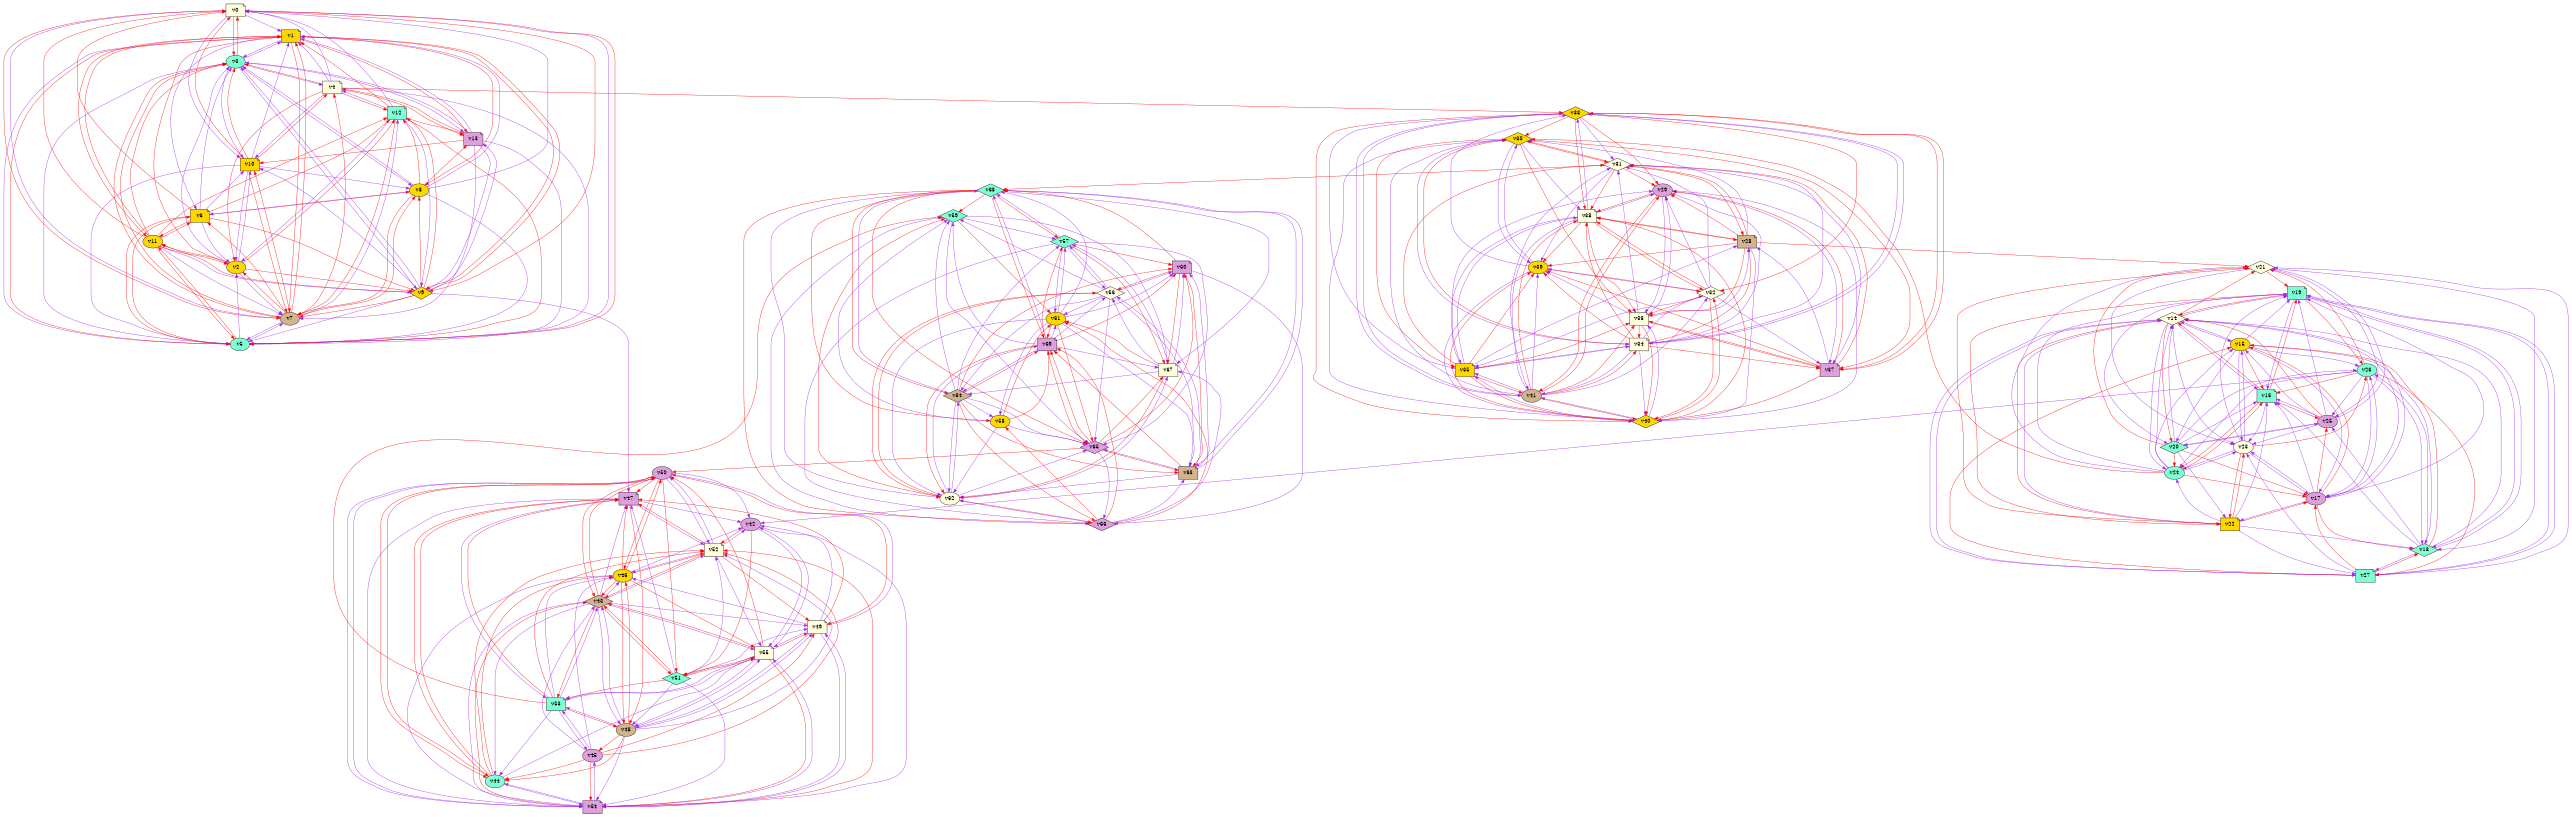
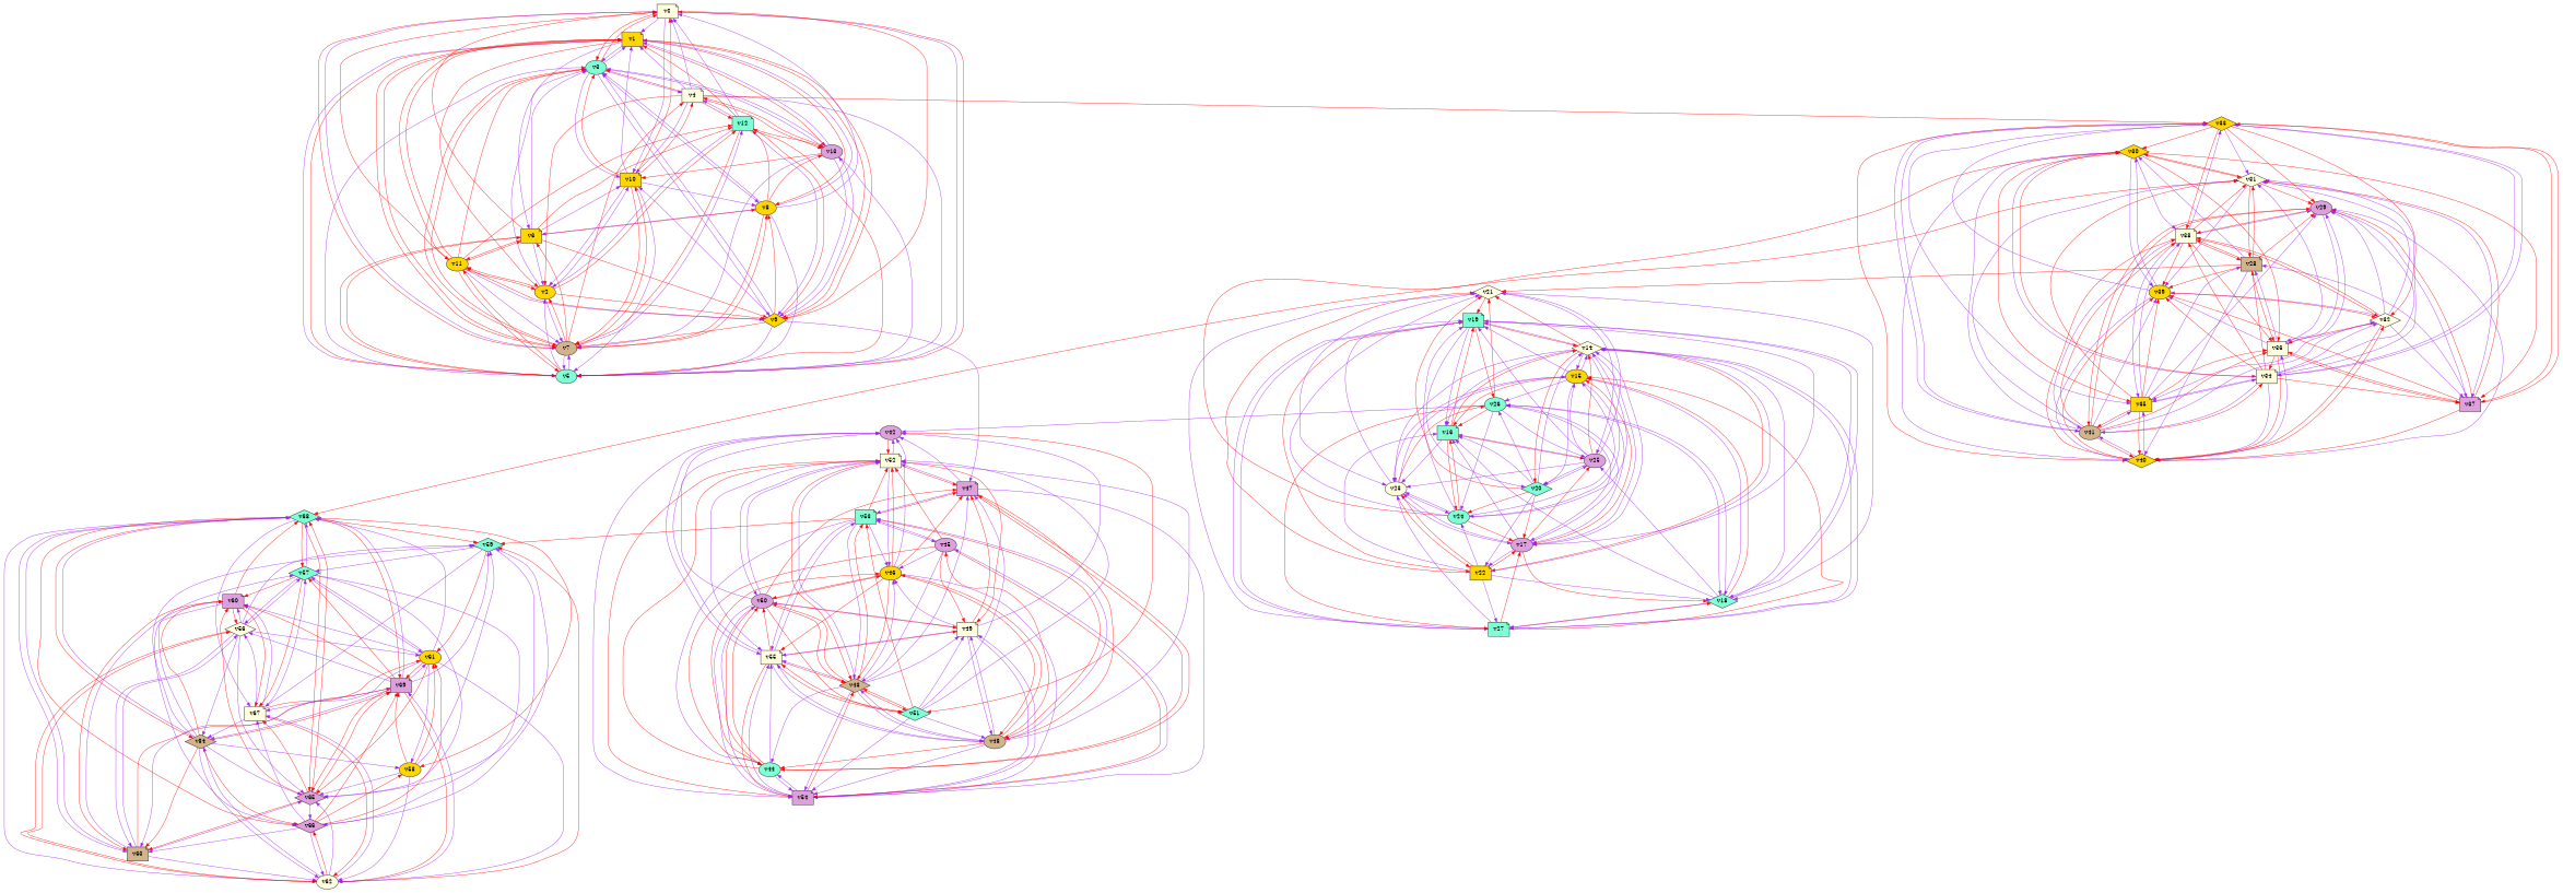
  digraph {
    node [fillcolor=gold player=0 priority=0 shape=note style=filled]
    edge [color=purple]
    v0 [fillcolor=lightyellow]
    v1 [priority=1]
    v3 [fillcolor=aquamarine shape=ellipse]
    v5 [fillcolor=aquamarine priority=1 shape=ellipse]
    v7 [fillcolor=tan player=1 shape=ellipse]
    v9 [player=1 shape=diamond]
    v10 [player=1 priority=1]
    v2 [priority=1 shape=ellipse]
    v6 [priority=1]
    v8 [shape=ellipse]
    v11 [priority=1 shape=ellipse]
-   v13 [fillcolor=plum priority=1]
+   v13 [fillcolor=plum priority=1 shape=ellipse]
    v4 [fillcolor=lightyellow]
    v12 [fillcolor=aquamarine player=1]
    v47 [fillcolor=plum player=1]
    v33 [priority=1 shape=diamond]
    v30 [shape=diamond]
    v29 [fillcolor=plum shape=ellipse]
    v31 [fillcolor=lightyellow player=1 shape=diamond]
    v38 [fillcolor=lightyellow player=1 priority=1]
    v40 [player=1 shape=diamond]
    v37 [fillcolor=plum player=1]
    v41 [fillcolor=tan shape=ellipse]
    v34 [fillcolor=lightyellow]
    v35
    v32 [fillcolor=lightyellow player=1 shape=diamond]
    v42 [fillcolor=plum player=1 priority=1 shape=ellipse]
    v52 [fillcolor=lightyellow player=1 priority=1]
    v54 [fillcolor=plum player=1 priority=1]
    v44 [fillcolor=aquamarine priority=1 shape=ellipse]
    v48 [fillcolor=tan player=1 priority=1 shape=ellipse]
    v53 [fillcolor=aquamarine player=1]
    v14 [fillcolor=lightyellow shape=diamond]
    v15 [shape=ellipse]
    v16 [fillcolor=aquamarine player=1 priority=1]
    v17 [fillcolor=plum priority=1 shape=ellipse]
    v19 [fillcolor=aquamarine player=1 priority=1]
    v20 [fillcolor=aquamarine player=1 priority=1 shape=diamond]
    v21 [fillcolor=lightyellow player=1 priority=1 shape=diamond]
    v22 [player=1]
    v23 [fillcolor=lightyellow player=1 priority=1 shape=ellipse]
    v24 [fillcolor=aquamarine priority=1 shape=ellipse]
    v27 [fillcolor=aquamarine]
    v18 [fillcolor=aquamarine player=1 shape=diamond]
    v26 [fillcolor=aquamarine player=1 shape=ellipse]
    v25 [fillcolor=plum priority=1 shape=ellipse]
    v36 [fillcolor=lightyellow player=1]
    v39 [player=1 priority=1 shape=ellipse]
    v51 [fillcolor=aquamarine priority=1 shape=diamond]
    v55 [fillcolor=lightyellow player=1]
    v28 [fillcolor=tan]
    v68 [fillcolor=aquamarine priority=1 shape=diamond]
    v59 [fillcolor=aquamarine player=1 priority=1 shape=diamond]
    v57 [fillcolor=aquamarine shape=diamond]
    v62 [fillcolor=lightyellow player=1 priority=1 shape=ellipse]
    v63 [fillcolor=tan]
    n57 [fillcolor=tan label=v84 priority=1 shape=diamond]
    v65 [fillcolor=plum priority=1 shape=diamond]
    v66 [fillcolor=plum player=1 shape=diamond]
    v67 [fillcolor=lightyellow priority=1]
    v58 [shape=ellipse]
    v69 [fillcolor=plum player=1 priority=1]
    v43 [fillcolor=tan player=1 priority=1 shape=diamond]
    v49 [fillcolor=lightyellow player=1]
    v46 [player=1 shape=ellipse]
    v50 [fillcolor=plum shape=ellipse]
    v45 [fillcolor=plum player=1 shape=ellipse]
    v61 [shape=ellipse]
    v56 [fillcolor=lightyellow player=1 priority=1 shape=diamond]
    v60 [fillcolor=plum priority=1]
    v0 -> v1
    v0 -> v3 [color=red]
    v0 -> v5
    v0 -> v7 [color=red]
    v0 -> v9 [color=red]
    v0 -> v10
    v1 -> v3
    v1 -> v5
    v1 -> v7 [color=red]
    v1 -> v9 [color=red]
    v1 -> v2 [color=red]
    v1 -> v6
    v1 -> v8 [color=red]
    v1 -> v11 [color=red]
    v1 -> v13 [color=red]
    v3 -> v0 [color=red]
    v3 -> v1
    v3 -> v7 [color=red]
    v3 -> v9
    v3 -> v10
    v3 -> v8
    v3 -> v13
    v3 -> v4
    v5 -> v0 [color=red]
    v5 -> v1 [color=red]
    v5 -> v3
    v5 -> v7
    v5 -> v2
    v5 -> v6 [color=red]
    v5 -> v11 [color=red]
    v7 -> v0
    v7 -> v1 [color=red]
    v7 -> v3 [color=red]
    v7 -> v5
    v7 -> v10 [color=red]
    v7 -> v2 [color=red]
    v7 -> v6 [color=red]
    v7 -> v8 [color=red]
    v7 -> v4 [color=red]
    v7 -> v12
    v9 -> v1 [color=red]
    v9 -> v3
    v9 -> v5
    v9 -> v7 [color=red]
    v9 -> v10
    v9 -> v8 [color=red]
    v9 -> v11 [color=red]
    v9 -> v13
    v9 -> v12 [color=red]
    v9 -> v47
    v10 -> v0 [color=red]
    v10 -> v1
    v10 -> v3 [color=red]
    v10 -> v5
    v10 -> v7 [color=red]
    v10 -> v2
    v10 -> v8
    v10 -> v4 [color=red]
    v2 -> v3
    v2 -> v7
    v2 -> v9 [color=red]
    v2 -> v10
    v2 -> v11 [color=red]
    v2 -> v12 [color=red]
    v6 -> v0 [color=red]
    v6 -> v3
    v6 -> v5 [color=red]
    v6 -> v9 [color=red]
    v6 -> v10
    v6 -> v2
    v6 -> v8 [color=red]
    v6 -> v11 [color=red]
    v6 -> v12 [color=red]
    v8 -> v0
    v8 -> v1
    v8 -> v3
    v8 -> v5
    v8 -> v7 [color=red]
    v8 -> v6
    v8 -> v13 [color=red]
    v8 -> v12 [color=red]
    v11 -> v0 [color=red]
    v11 -> v1 [color=red]
    v11 -> v3 [color=red]
    v11 -> v5 [color=red]
    v11 -> v7
    v11 -> v9
    v11 -> v2 [color=red]
    v11 -> v6 [color=red]
    v11 -> v12 [color=red]
    v13 -> v1
    v13 -> v3
    v13 -> v5
    v13 -> v7
    v13 -> v9
    v13 -> v10 [color=red]
    v13 -> v4 [color=red]
    v4 -> v0
    v4 -> v1
    v4 -> v3 [color=red]
    v4 -> v5
    v4 -> v10
    v4 -> v2 [color=red]
    v4 -> v13 [color=red]
    v4 -> v12 [color=red]
    v4 -> v33 [color=red]
    v12 -> v0
    v12 -> v1 [color=red]
    v12 -> v5 [color=red]
    v12 -> v7 [color=red]
    v12 -> v9
    v12 -> v2
    v12 -> v13 [color=red]
    v12 -> v4
    v47 -> v42
    v47 -> v52
    v47 -> v54
    v47 -> v44 [color=red]
    v47 -> v48 [color=red]
    v47 -> v53
    v33 -> v30 [color=red]
    v33 -> v29 [color=red]
    v33 -> v31
    v33 -> v38 [color=red]
    v33 -> v40 [color=red]
    v33 -> v37 [color=red]
    v33 -> v41
    v33 -> v34
    v33 -> v35
    v33 -> v32 [color=red]
    v30 -> v31 [color=red]
    v30 -> v38
    v30 -> v37 [color=red]
    v30 -> v34
    v30 -> v35 [color=red]
    v30 -> v36 [color=red]
    v30 -> v39
    v29 -> v38 [color=red]
    v29 -> v37
    v29 -> v41 [color=red]
    v29 -> v36
    v31 -> v30 [color=red]
    v31 -> v29 [color=red]
-   v31 -> v38 [color=red]
+   v38 -> v31 [color=red]
    v31 -> v37
    v31 -> v39
    v31 -> v28 [color=red]
    v31 -> v68 [color=red]
    v38 -> v33
    v38 -> v29
    v38 -> v41
    v38 -> v35
    v38 -> v32 [color=red]
    v38 -> v36 [color=red]
    v38 -> v39 [color=red]
    v38 -> v28 [color=red]
    v40 -> v30
    v40 -> v29
    v40 -> v38 [color=red]
    v40 -> v41
    v40 -> v35
    v40 -> v32 [color=red]
    v40 -> v36
    v40 -> v39 [color=red]
    v37 -> v33 [color=red]
    v37 -> v29 [color=red]
    v37 -> v31 [color=red]
    v37 -> v40 [color=red]
    v37 -> v36 [color=red]
    v37 -> v39 [color=red]
    v37 -> v28
    v41 -> v33
    v41 -> v30
    v41 -> v29 [color=red]
    v41 -> v31
    v41 -> v38 [color=red]
    v41 -> v40 [color=red]
    v41 -> v34 [color=red]
    v41 -> v35
    v41 -> v32
    v41 -> v36 [color=red]
    v41 -> v39
    v34 -> v33
    v34 -> v30 [color=red]
    v34 -> v29
    v34 -> v31
    v34 -> v38 [color=red]
    v34 -> v40
    v34 -> v37 [color=red]
    v34 -> v41
    v34 -> v35
    v34 -> v32
    v34 -> v39 [color=red]
    v34 -> v28 [color=red]
    v35 -> v29
    v35 -> v31 [color=red]
    v35 -> v38
    v35 -> v40 [color=red]
    v35 -> v41 [color=red]
    v35 -> v34
    v35 -> v36 [color=red]
    v35 -> v39 [color=red]
    v35 -> v28
    v32 -> v29
    v32 -> v31
    v32 -> v38 [color=red]
    v32 -> v40 [color=red]
    v32 -> v37
    v32 -> v35
    v32 -> v36 [color=red]
    v32 -> v39
    v42 -> v52 [color=red]
    v42 -> v54
    v42 -> v51 [color=red]
    v42 -> v55
    v52 -> v47 [color=red]
    v52 -> v42
    v52 -> v55
    v52 -> v43 [color=red]
    v52 -> v49 [color=red]
    v52 -> v46
    v52 -> v50
    v54 -> v52 [color=red]
    v54 -> v44
    v54 -> v55
    v54 -> v43 [color=red]
    v54 -> v49
    v54 -> v50
    v54 -> v45
    v44 -> v47 [color=red]
    v44 -> v52 [color=red]
    v44 -> v54
    v44 -> v55
    v44 -> v46 [color=red]
    v44 -> v50 [color=red]
    v48 -> v52
    v48 -> v54
    v48 -> v44 [color=red]
    v48 -> v53
    v48 -> v55
    v48 -> v43
    v48 -> v49
    v48 -> v46 [color=red]
    v48 -> v45 [color=red]
    v53 -> v47 [color=red]
    v53 -> v52 [color=red]
    v53 -> v44
    v53 -> v48 [color=red]
    v53 -> v55
    v53 -> v59 [color=red]
    v53 -> v43
    v53 -> v46
    v53 -> v45
    v14 -> v15
    v14 -> v16
    v14 -> v17
    v14 -> v19
    v14 -> v20 [color=red]
    v14 -> v21 [color=red]
    v14 -> v22 [color=red]
    v14 -> v23
    v14 -> v24
    v14 -> v27
    v15 -> v14
    v15 -> v16 [color=red]
    v15 -> v17
    v15 -> v19
    v15 -> v20
    v15 -> v23
    v15 -> v18
    v15 -> v26
    v16 -> v14 [color=red]
    v16 -> v19 [color=red]
    v16 -> v23
    v16 -> v24 [color=red]
    v16 -> v25 [color=red]
    v17 -> v14
    v17 -> v15 [color=red]
    v17 -> v16
-   v17 -> v19
+   v19 -> v17
    v17 -> v22
    v17 -> v23
    v17 -> v18 [color=red]
    v17 -> v26
    v17 -> v25 [color=red]
    v19 -> v14 [color=red]
    v19 -> v16
    v19 -> v20
    v19 -> v22 [color=red]
    v19 -> v27
    v19 -> v18
    v19 -> v26 [color=red]
    v20 -> v14
    v20 -> v16
    v20 -> v17 [color=red]
    v20 -> v21 [color=red]
    v20 -> v22
    v20 -> v24 [color=red]
    v20 -> v26
    v20 -> v25
    v21 -> v19 [color=red]
    v21 -> v23
    v21 -> v18
    v21 -> v25
    v22 -> v14
    v22 -> v16
    v22 -> v17 [color=red]
    v22 -> v21 [color=red]
    v22 -> v23 [color=red]
    v22 -> v24
    v22 -> v27
    v22 -> v18
    v23 -> v15
    v23 -> v17
    v23 -> v19
    v23 -> v22 [color=red]
    v23 -> v24
    v23 -> v26 [color=red]
    v24 -> v30 [color=red]
    v24 -> v14
    v24 -> v15
    v24 -> v16 [color=red]
    v24 -> v17 [color=red]
    v24 -> v19
    v24 -> v21
    v24 -> v23
    v27 -> v14
    v27 -> v15 [color=red]
    v27 -> v17 [color=red]
    v27 -> v19
    v27 -> v21
    v27 -> v23
    v27 -> v18 [color=red]
    v18 -> v14
    v18 -> v15 [color=red]
    v18 -> v16
    v18 -> v19
    v18 -> v27
    v18 -> v26
    v18 -> v25
    v26 -> v42
    v26 -> v16 [color=red]
    v26 -> v17
    v26 -> v21 [color=red]
    v26 -> v24
    v26 -> v27 [color=red]
    v26 -> v18
    v26 -> v25
    v25 -> v14 [color=red]
    v25 -> v15
    v25 -> v16
    v25 -> v19
    v25 -> v20
    v25 -> v21
    v25 -> v23
    v36 -> v29
    v36 -> v31
    v36 -> v40 [color=red]
    v36 -> v37 [color=red]
    v36 -> v34 [color=red]
    v36 -> v39
    v36 -> v28
    v39 -> v33
    v39 -> v30
    v39 -> v40
    v39 -> v32 [color=red]
    v51 -> v47
    v51 -> v52
    v51 -> v54
    v51 -> v48
    v51 -> v53 [color=red]
    v51 -> v55 [color=red]
    v51 -> v43 [color=red]
    v51 -> v49
    v55 -> v42
    v55 -> v54 [color=red]
    v55 -> v48
    v55 -> v53
    v55 -> v51 [color=red]
    v55 -> v43 [color=red]
    v55 -> v49 [color=red]
    v55 -> v50 [color=red]
    v28 -> v30
    v28 -> v29 [color=red]
    v28 -> v31 [color=red]
    v28 -> v38 [color=red]
    v28 -> v40
    v28 -> v21 [color=red]
    v28 -> v36 [color=red]
    v28 -> v39 [color=red]
    v68 -> v59 [color=red]
    v68 -> v57 [color=red]
    v68 -> v62
    v68 -> v63
    v68 -> n57 [color=red]
    v68 -> v65 [color=red]
    v68 -> v66 [color=red]
    v68 -> v67
    v68 -> v58 [color=red]
    v68 -> v69 [color=red]
    v59 -> v57
    v59 -> v65
    v59 -> v67
    v59 -> v61 [color=red]
    v57 -> v68
    v57 -> v65
    v57 -> v66
    v57 -> v67 [color=red]
    v57 -> v61
    v57 -> v56
    v57 -> v60 [color=red]
    v62 -> v59 [color=red]
    v62 -> n57
    v62 -> v65
    v62 -> v66 [color=red]
    v62 -> v67
    v62 -> v69
    v62 -> v56 [color=red]
    v63 -> v68
    v63 -> v62
    v63 -> v65
    v63 -> v69 [color=red]
    v63 -> v56
    v63 -> v60
    n57 -> v68
    n57 -> v59
    n57 -> v57
    n57 -> v62
    n57 -> v63 [color=red]
    n57 -> v65
    n57 -> v66 [color=red]
    n57 -> v58
    n57 -> v69 [color=red]
    n57 -> v60 [color=red]
-   v65 -> v50 [color=red]
+   v65 -> v68 [color=red]
    v65 -> v63 [color=red]
    v65 -> v66
    v65 -> v67 [color=red]
    v65 -> v69 [color=red]
    v65 -> v60 [color=red]
    v66 -> v59
    v66 -> v62
    v66 -> v63
    v66 -> v67
    v66 -> v58 [color=red]
    v66 -> v69 [color=red]
    v66 -> v61 [color=red]
    v67 -> v57
    v67 -> v62 [color=red]
    v67 -> n57
    v67 -> v61 [color=red]
    v67 -> v56
    v67 -> v60
    v58 -> v59
    v58 -> v62
    v58 -> v65
    v58 -> v69 [color=red]
    v58 -> v61 [color=red]
    v69 -> v68
    v69 -> v59
    v69 -> v57 [color=red]
    v69 -> v62 [color=red]
    v69 -> n57
    v69 -> v65 [color=red]
    v69 -> v67
    v69 -> v61
    v69 -> v56
    v69 -> v60 [color=red]
    v43 -> v47
    v43 -> v52
    v43 -> v54
    v43 -> v44
    v43 -> v48
    v43 -> v53 [color=red]
    v43 -> v51 [color=red]
    v43 -> v55
    v43 -> v49
    v43 -> v46
    v43 -> v50 [color=red]
    v49 -> v47 [color=red]
    v49 -> v42
    v49 -> v54
    v49 -> v48
    v49 -> v55
    v49 -> v46
    v49 -> v50
    v46 -> v47 [color=red]
    v46 -> v42
    v46 -> v52 [color=red]
    v46 -> v54
    v46 -> v48 [color=red]
    v46 -> v55 [color=red]
    v46 -> v43 [color=red]
    v46 -> v50 [color=red]
    v50 -> v47 [color=red]
    v50 -> v42
    v50 -> v52
    v50 -> v54
    v50 -> v44 [color=red]
    v50 -> v51 [color=red]
    v50 -> v43 [color=red]
    v50 -> v49 [color=red]
    v50 -> v46 [color=red]
    v45 -> v52 [color=red]
    v45 -> v54 [color=red]
    v45 -> v44 [color=red]
    v45 -> v53
    v45 -> v43
    v45 -> v49 [color=red]
    v45 -> v46
    v61 -> v68
    v61 -> v57
    v61 -> v62
    v61 -> v63
    v61 -> v65 [color=red]
    v61 -> v58
    v61 -> v69 [color=red]
    v61 -> v60
    v56 -> v59
    v56 -> v57
    v56 -> v62 [color=red]
    v56 -> v63
    v56 -> n57
    v56 -> v65
    v56 -> v61
    v56 -> v60
    v60 -> v68 [color=red]
    v60 -> v63 [color=red]
    v60 -> v66
    v60 -> v67 [color=red]
    v60 -> v56 [color=red]
  }
